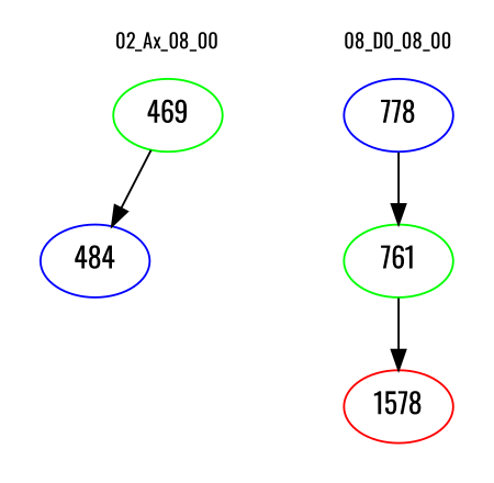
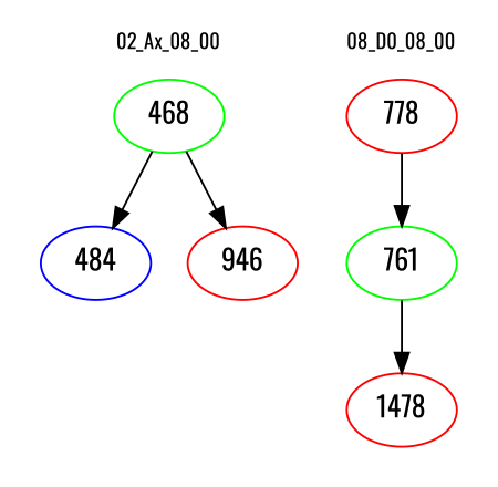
  digraph {
    fontname=Oswald
    node [color=green fontname=Oswald]
    edge [color=black fontname=Oswald]
-   n1 [label=469]
+   n1 [label=468]
    n2 [color=blue label=484]
+   n3 [color=red label=946]
    n4 [label=761]
-   n5 [color=blue label=778]
-   n6 [color=red label=1578]
+   n5 [color=red label=778]
+   n6 [color=red label=1478]
    subgraph cluster_1 {
      color=white
      fontsize=10
      label="02_Ax_08_00"
      n1
      n2
+     n3
    }
    subgraph cluster_2 {
      color=white
      fontsize=10
      label="08_D0_08_00"
      n4
      n5
      n6
    }
    n1 -> n2
+   n1 -> n3
    n4 -> n6
    n5 -> n4
  }
